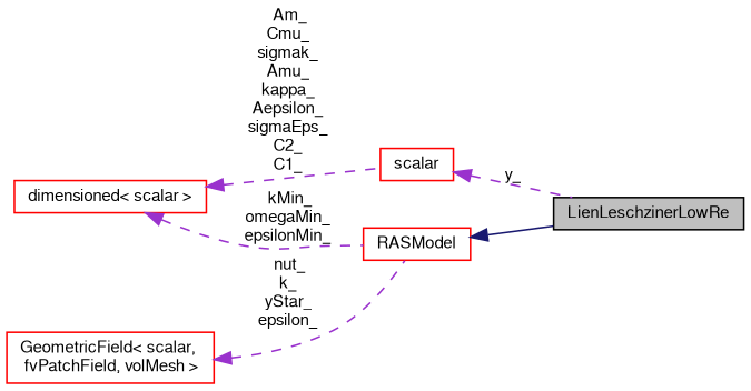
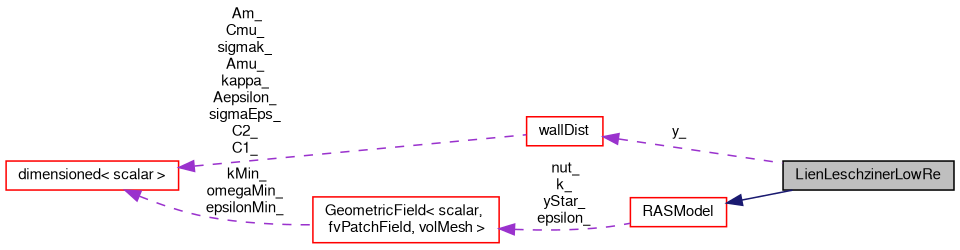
  digraph {
    rankdir=LR
    node [color=red fontname=FreeSans fontsize=10 shape=record]
    edge [color=darkorchid3 dir=back fontname=FreeSans fontsize=10 labelfontname=FreeSans labelfontsize=10 style=dashed]
    n1 [color=black fillcolor=grey75 fontcolor=black height=0.2 label=LienLeschzinerLowRe style=filled width=0.4]
    n2 [height=0.2 label=RASModel width=0.4]
    n3 [height=0.2 label="dimensioned\< scalar \>" width=0.4]
-   n4 [height=0.2 label=scalar width=0.4]
+   n4 [height=0.2 label=wallDist width=0.4]
    n5 [height=0.2 label="GeometricField\< scalar,\l fvPatchField, volMesh \>" width=0.4]
    n2 -> n1 [color=midnightblue style=solid]
-   n3 -> n2 [label=" kMin_\nomegaMin_\nepsilonMin_"]
+   n3 -> n5 [label=" kMin_\nomegaMin_\nepsilonMin_"]
    n3 -> n4 [label=" Am_\nCmu_\nsigmak_\nAmu_\nkappa_\nAepsilon_\nsigmaEps_\nC2_\nC1_"]
    n4 -> n1 [label=" y_"]
    n5 -> n2 [label=" nut_\nk_\nyStar_\nepsilon_"]
  }
